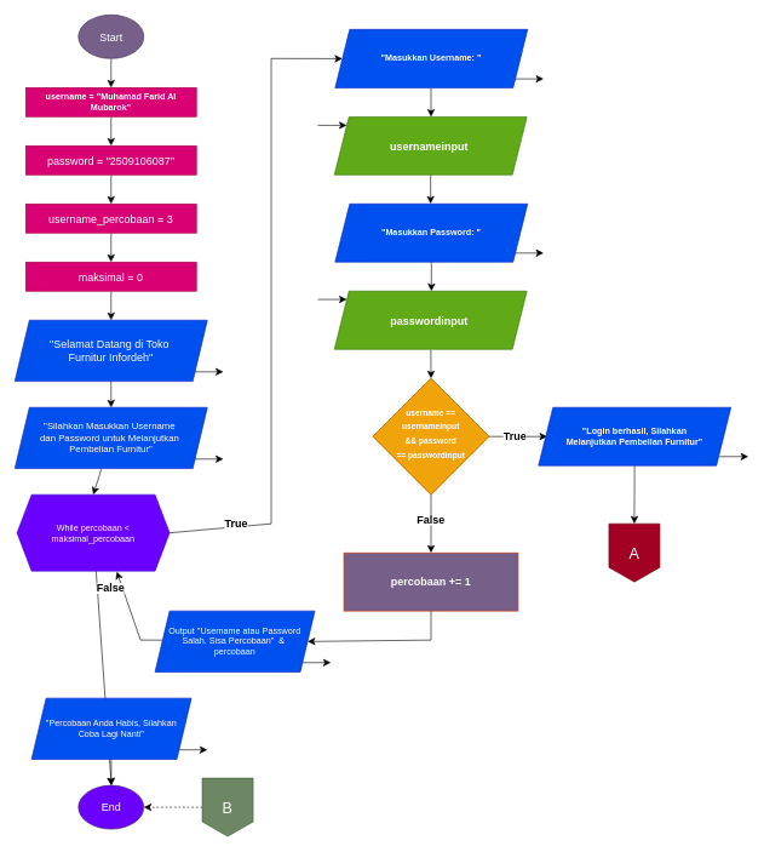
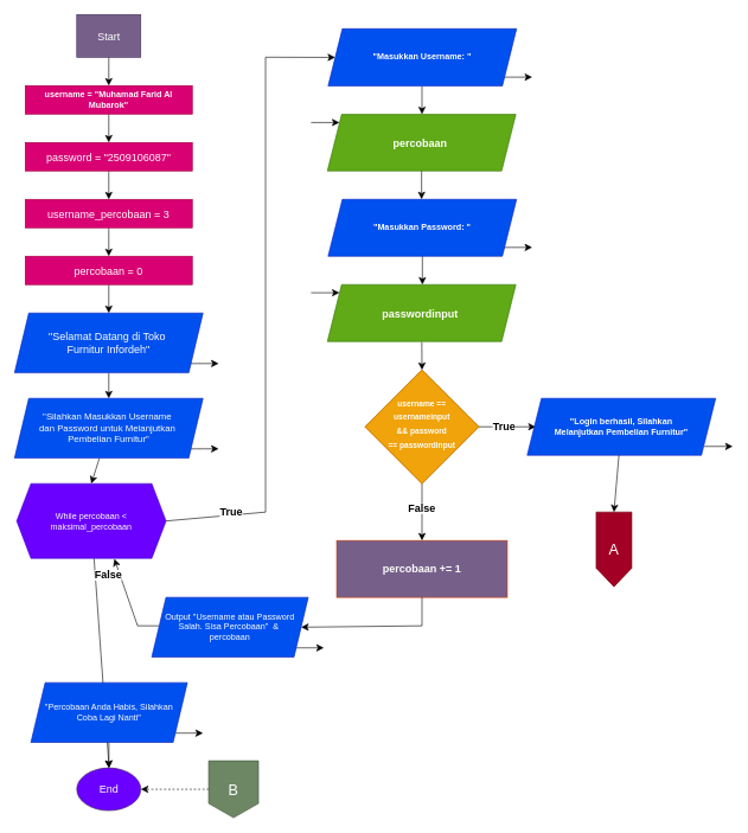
  <mxCell id="0" />
  <mxCell id="1" parent="0" />
  <mxCell id="2" value="" style="endArrow=classic;html=1;rounded=0;fontSize=12;startSize=8;endSize=8;curved=1;strokeWidth=1;" edge="1" parent="1"><mxGeometry width="50" height="50" relative="1" as="geometry"><mxPoint x="245" y="1031" as="sourcePoint" /><mxPoint x="285" y="1031" as="targetPoint" /></mxGeometry></mxCell>
  <mxCell id="3" value="" style="endArrow=classic;html=1;rounded=0;fontSize=12;startSize=8;endSize=8;curved=1;strokeWidth=1;" edge="1" parent="1"><mxGeometry width="50" height="50" relative="1" as="geometry"><mxPoint x="267" y="511" as="sourcePoint" /><mxPoint x="307" y="511" as="targetPoint" /></mxGeometry></mxCell>
  <mxCell id="4" style="edgeStyle=none;curved=1;rounded=0;orthogonalLoop=1;jettySize=auto;html=1;fontSize=12;startSize=8;endSize=8;strokeWidth=1;" edge="1" parent="1" source="5"><mxGeometry relative="1" as="geometry"><mxPoint x="152.5" y="120" as="targetPoint" /></mxGeometry></mxCell>
- <mxCell id="5" value="&lt;font style=&quot;font-size: 15px;&quot;&gt;Start&lt;/font&gt;" style="ellipse;whiteSpace=wrap;html=1;labelBackgroundColor=none;fillColor=#76608a;fontColor=#ffffff;strokeColor=#432D57;strokeWidth=1;" vertex="1" parent="1"><mxGeometry x="107.5" y="20" width="90" height="60" as="geometry" /></mxCell>
+ <mxCell id="5" value="&lt;font style=&quot;font-size: 15px;&quot;&gt;Start&lt;/font&gt;" style="whiteSpace=wrap;html=1;labelBackgroundColor=none;fillColor=#76608a;fontColor=#ffffff;strokeColor=#432D57;strokeWidth=1;rounded=0;" vertex="1" parent="1"><mxGeometry x="107.5" y="20" width="90" height="60" as="geometry" /></mxCell>
  <mxCell id="6" style="edgeStyle=none;curved=1;rounded=0;orthogonalLoop=1;jettySize=auto;html=1;entryX=0.5;entryY=0;entryDx=0;entryDy=0;fontSize=12;startSize=8;endSize=8;strokeWidth=1;" edge="1" parent="1" source="7" target="11"><mxGeometry relative="1" as="geometry" /></mxCell>
  <mxCell id="7" value="&lt;font style=&quot;font-size: 15px;&quot;&gt;password = &quot;2509106087&quot;&lt;/font&gt;" style="rounded=0;whiteSpace=wrap;html=1;labelBackgroundColor=none;fillColor=#d80073;fontColor=#ffffff;strokeColor=#A50040;strokeWidth=1;" vertex="1" parent="1"><mxGeometry x="35" y="200" width="235" height="40" as="geometry" /></mxCell>
  <mxCell id="8" style="edgeStyle=none;curved=1;rounded=0;orthogonalLoop=1;jettySize=auto;html=1;entryX=0.5;entryY=0;entryDx=0;entryDy=0;fontSize=12;startSize=8;endSize=8;strokeWidth=1;" edge="1" parent="1" source="9" target="7"><mxGeometry relative="1" as="geometry" /></mxCell>
  <mxCell id="9" value="&lt;font&gt;&lt;b&gt;username = &quot;Muhamad Farid Al Mubarok&quot;&lt;/b&gt;&lt;/font&gt;" style="rounded=0;whiteSpace=wrap;html=1;labelBackgroundColor=none;fillColor=#d80073;fontColor=#ffffff;strokeColor=#A50040;strokeWidth=1;" vertex="1" parent="1"><mxGeometry x="35" y="120" width="235" height="40" as="geometry" /></mxCell>
  <mxCell id="10" style="edgeStyle=none;curved=1;rounded=0;orthogonalLoop=1;jettySize=auto;html=1;entryX=0.5;entryY=0;entryDx=0;entryDy=0;fontSize=12;startSize=8;endSize=8;strokeWidth=1;" edge="1" parent="1" source="11" target="13"><mxGeometry relative="1" as="geometry" /></mxCell>
  <mxCell id="11" value="&lt;font style=&quot;font-size: 15px;&quot;&gt;username_percobaan = 3&lt;/font&gt;" style="rounded=0;whiteSpace=wrap;html=1;labelBackgroundColor=none;fillColor=#d80073;fontColor=#ffffff;strokeColor=#A50040;strokeWidth=1;" vertex="1" parent="1"><mxGeometry x="35" y="280" width="235" height="40" as="geometry" /></mxCell>
  <mxCell id="12" style="edgeStyle=none;curved=1;rounded=0;orthogonalLoop=1;jettySize=auto;html=1;fontSize=12;startSize=8;endSize=8;entryX=0.5;entryY=0;entryDx=0;entryDy=0;strokeWidth=1;" edge="1" parent="1" source="13" target="15"><mxGeometry relative="1" as="geometry"><mxPoint x="152.5" y="430" as="targetPoint" /></mxGeometry></mxCell>
- <mxCell id="13" value="&lt;font style=&quot;font-size: 15px;&quot;&gt;maksimal = 0&lt;/font&gt;" style="rounded=0;whiteSpace=wrap;html=1;labelBackgroundColor=none;fillColor=#d80073;fontColor=#ffffff;strokeColor=#A50040;strokeWidth=1;" vertex="1" parent="1"><mxGeometry x="35" y="360" width="235" height="40" as="geometry" /></mxCell>
+ <mxCell id="13" value="&lt;font style=&quot;font-size: 15px;&quot;&gt;percobaan = 0&lt;/font&gt;" style="rounded=0;whiteSpace=wrap;html=1;labelBackgroundColor=none;fillColor=#d80073;fontColor=#ffffff;strokeColor=#A50040;strokeWidth=1;" vertex="1" parent="1"><mxGeometry x="35" y="360" width="235" height="40" as="geometry" /></mxCell>
  <mxCell id="14" style="edgeStyle=none;curved=1;rounded=0;orthogonalLoop=1;jettySize=auto;html=1;entryX=0.5;entryY=0;entryDx=0;entryDy=0;fontSize=12;startSize=8;endSize=8;strokeWidth=1;" edge="1" parent="1" source="15" target="18"><mxGeometry relative="1" as="geometry" /></mxCell>
  <mxCell id="15" value="&lt;span style=&quot;font-size: 15px;&quot;&gt;&quot;Selamat Datang di Toko&amp;nbsp;&lt;/span&gt;&lt;div&gt;&lt;span style=&quot;font-size: 15px;&quot;&gt;Furnitur Infordeh&lt;/span&gt;&lt;span style=&quot;font-size: 15px; background-color: transparent; color: light-dark(rgb(255, 255, 255), rgb(18, 18, 18));&quot;&gt;&quot;&lt;/span&gt;&lt;/div&gt;" style="shape=parallelogram;perimeter=parallelogramPerimeter;whiteSpace=wrap;html=1;fixedSize=1;labelBackgroundColor=none;fillColor=#0050ef;strokeColor=#001DBC;fontColor=#ffffff;strokeWidth=1;" vertex="1" parent="1"><mxGeometry x="20" y="440" width="265" height="84" as="geometry" /></mxCell>
  <mxCell id="16" value="" style="endArrow=classic;html=1;rounded=0;fontSize=12;startSize=8;endSize=8;curved=1;strokeWidth=1;" edge="1" parent="1"><mxGeometry width="50" height="50" relative="1" as="geometry"><mxPoint x="267" y="631" as="sourcePoint" /><mxPoint x="307" y="631" as="targetPoint" /></mxGeometry></mxCell>
  <mxCell id="17" style="edgeStyle=none;curved=1;rounded=0;orthogonalLoop=1;jettySize=auto;html=1;entryX=0.5;entryY=0;entryDx=0;entryDy=0;fontSize=12;startSize=8;endSize=8;strokeWidth=1;" edge="1" parent="1" source="18" target="21"><mxGeometry relative="1" as="geometry" /></mxCell>
  <mxCell id="18" value="&lt;font style=&quot;font-size: 13px;&quot;&gt;&quot;Silahkan Masukkan Username&amp;nbsp;&lt;/font&gt;&lt;div&gt;&lt;font style=&quot;font-size: 13px;&quot;&gt;dan Password untuk&amp;nbsp;&lt;span style=&quot;background-color: transparent; color: light-dark(rgb(255, 255, 255), rgb(18, 18, 18));&quot;&gt;Melanjutkan&amp;nbsp;&lt;/span&gt;&lt;/font&gt;&lt;div&gt;&lt;div&gt;&lt;font style=&quot;font-size: 13px;&quot;&gt;Pembelian Furnitur&quot;&lt;/font&gt;&lt;/div&gt;&lt;/div&gt;&lt;/div&gt;" style="shape=parallelogram;perimeter=parallelogramPerimeter;whiteSpace=wrap;html=1;fixedSize=1;labelBackgroundColor=none;fillColor=#0050ef;strokeColor=#001DBC;fontColor=#ffffff;strokeWidth=1;" vertex="1" parent="1"><mxGeometry x="20" y="560" width="265" height="84" as="geometry" /></mxCell>
  <mxCell id="19" style="edgeStyle=none;curved=0;rounded=0;orthogonalLoop=1;jettySize=auto;html=1;fontSize=12;startSize=8;endSize=8;exitX=1;exitY=0.5;exitDx=0;exitDy=0;entryX=0;entryY=0.5;entryDx=0;entryDy=0;strokeWidth=1;" edge="1" parent="1" source="21" target="30"><mxGeometry relative="1" as="geometry"><mxPoint x="463" y="80" as="targetPoint" /><Array as="points"><mxPoint x="373" y="720" /><mxPoint x="373" y="80" /></Array></mxGeometry></mxCell>
  <mxCell id="20" style="edgeStyle=none;curved=1;rounded=0;orthogonalLoop=1;jettySize=auto;html=1;fontSize=12;startSize=8;endSize=8;strokeWidth=1;" edge="1" parent="1" source="21"><mxGeometry relative="1" as="geometry"><mxPoint x="153" y="1080" as="targetPoint" /></mxGeometry></mxCell>
  <mxCell id="21" value="&lt;font style=&quot;color: rgb(255, 255, 255);&quot;&gt;While percobaan &amp;lt; maksimal_percobaan&lt;/font&gt;" style="shape=hexagon;perimeter=hexagonPerimeter2;whiteSpace=wrap;html=1;fixedSize=1;fillColor=#6a00ff;fontColor=#ffffff;strokeColor=#3700CC;strokeWidth=1;" vertex="1" parent="1"><mxGeometry x="23" y="680" width="210" height="105" as="geometry" /></mxCell>
  <mxCell id="22" value="" style="group;strokeWidth=1;" connectable="0" vertex="1" parent="1"><mxGeometry x="437" y="400" width="288" height="80" as="geometry" /></mxCell>
  <mxCell id="23" value="" style="endArrow=classic;html=1;rounded=0;fontSize=12;startSize=8;endSize=8;curved=1;strokeWidth=1;" edge="1" parent="22"><mxGeometry width="50" height="50" relative="1" as="geometry"><mxPoint y="11.429" as="sourcePoint" /><mxPoint x="40" y="11.429" as="targetPoint" /></mxGeometry></mxCell>
  <mxCell id="24" value="" style="group;strokeWidth=1;" connectable="0" vertex="1" parent="1"><mxGeometry x="437" y="160.5" width="288" height="79.5" as="geometry" /></mxCell>
  <mxCell id="25" value="" style="endArrow=classic;html=1;rounded=0;fontSize=12;startSize=8;endSize=8;curved=1;strokeWidth=1;" edge="1" parent="24"><mxGeometry width="50" height="50" relative="1" as="geometry"><mxPoint y="11.357" as="sourcePoint" /><mxPoint x="40" y="11.357" as="targetPoint" /></mxGeometry></mxCell>
- <mxCell id="26" value="&lt;span style=&quot;font-size: 15px;&quot;&gt;&lt;b&gt;usernameinput&amp;nbsp;&lt;/b&gt;&lt;/span&gt;" style="shape=parallelogram;perimeter=parallelogramPerimeter;whiteSpace=wrap;html=1;fixedSize=1;labelBackgroundColor=none;fillColor=#60a917;strokeColor=#2D7600;fontColor=#ffffff;strokeWidth=1;" vertex="1" parent="24"><mxGeometry x="23" width="265" height="79.5" as="geometry" /></mxCell>
+ <mxCell id="26" value="&lt;span style=&quot;font-size: 15px;&quot;&gt;&lt;b&gt;percobaan&amp;nbsp;&lt;/b&gt;&lt;/span&gt;" style="shape=parallelogram;perimeter=parallelogramPerimeter;whiteSpace=wrap;html=1;fixedSize=1;labelBackgroundColor=none;fillColor=#60a917;strokeColor=#2D7600;fontColor=#ffffff;strokeWidth=1;" vertex="1" parent="24"><mxGeometry x="23" width="265" height="79.5" as="geometry" /></mxCell>
  <mxCell id="27" style="edgeStyle=none;curved=1;rounded=0;orthogonalLoop=1;jettySize=auto;html=1;entryX=0.502;entryY=-0.003;entryDx=0;entryDy=0;fontSize=12;startSize=8;endSize=8;entryPerimeter=0;exitX=0.498;exitY=1.006;exitDx=0;exitDy=0;exitPerimeter=0;strokeWidth=1;" edge="1" parent="1" source="30" target="26"><mxGeometry relative="1" as="geometry"><mxPoint x="593.981" y="120.5" as="sourcePoint" /><mxPoint x="593.5" y="159.5" as="targetPoint" /></mxGeometry></mxCell>
  <mxCell id="28" value="" style="group;strokeWidth=1;" connectable="0" vertex="1" parent="1"><mxGeometry x="461" y="40" width="287" height="80.5" as="geometry" /></mxCell>
  <mxCell id="29" value="" style="endArrow=classic;html=1;rounded=0;fontSize=12;startSize=8;endSize=8;curved=1;strokeWidth=1;" edge="1" parent="28"><mxGeometry width="50" height="50" relative="1" as="geometry"><mxPoint x="247" y="68.042" as="sourcePoint" /><mxPoint x="287" y="68.042" as="targetPoint" /></mxGeometry></mxCell>
  <mxCell id="30" value="&lt;b&gt;&lt;font&gt;&quot;Masukkan Username:&amp;nbsp;&lt;/font&gt;&lt;span style=&quot;background-color: transparent; color: light-dark(rgb(255, 255, 255), rgb(18, 18, 18));&quot;&gt;&quot;&lt;/span&gt;&lt;/b&gt;" style="shape=parallelogram;perimeter=parallelogramPerimeter;whiteSpace=wrap;html=1;fixedSize=1;labelBackgroundColor=none;fillColor=#0050ef;strokeColor=#001DBC;fontColor=#ffffff;strokeWidth=1;" vertex="1" parent="28"><mxGeometry width="265" height="80.5" as="geometry" /></mxCell>
  <mxCell id="31" value="" style="group;strokeWidth=1;" connectable="0" vertex="1" parent="1"><mxGeometry x="461" y="280" width="287" height="80" as="geometry" /></mxCell>
  <mxCell id="32" value="" style="endArrow=classic;html=1;rounded=0;fontSize=12;startSize=8;endSize=8;curved=1;strokeWidth=1;" edge="1" parent="31"><mxGeometry width="50" height="50" relative="1" as="geometry"><mxPoint x="247" y="67.619" as="sourcePoint" /><mxPoint x="287" y="67.619" as="targetPoint" /></mxGeometry></mxCell>
  <mxCell id="33" value="&lt;b&gt;&lt;font&gt;&quot;Masukkan Password:&amp;nbsp;&lt;/font&gt;&lt;span style=&quot;background-color: transparent; color: light-dark(rgb(255, 255, 255), rgb(18, 18, 18));&quot;&gt;&quot;&lt;/span&gt;&lt;/b&gt;" style="shape=parallelogram;perimeter=parallelogramPerimeter;whiteSpace=wrap;html=1;fixedSize=1;labelBackgroundColor=none;fillColor=#0050ef;strokeColor=#001DBC;fontColor=#ffffff;strokeWidth=1;" vertex="1" parent="31"><mxGeometry width="265" height="80" as="geometry" /></mxCell>
  <mxCell id="34" style="edgeStyle=none;curved=1;rounded=0;orthogonalLoop=1;jettySize=auto;html=1;entryX=0.496;entryY=-0.003;entryDx=0;entryDy=0;entryPerimeter=0;fontSize=12;startSize=8;endSize=8;strokeWidth=1;" edge="1" parent="1" source="26" target="33"><mxGeometry relative="1" as="geometry" /></mxCell>
  <mxCell id="35" style="edgeStyle=none;curved=1;rounded=0;orthogonalLoop=1;jettySize=auto;html=1;entryX=0.504;entryY=0;entryDx=0;entryDy=0;entryPerimeter=0;fontSize=12;startSize=8;endSize=8;strokeWidth=1;" edge="1" parent="1" source="33" target="45"><mxGeometry relative="1" as="geometry" /></mxCell>
  <mxCell id="36" value="" style="group;strokeWidth=1;" connectable="0" vertex="1" parent="1"><mxGeometry x="513" y="520" width="160" height="160" as="geometry" /></mxCell>
  <mxCell id="37" value="" style="rhombus;whiteSpace=wrap;html=1;labelBackgroundColor=none;fillColor=#f0a30a;fontColor=#000000;strokeColor=#BD7000;strokeWidth=1;" vertex="1" parent="36"><mxGeometry width="160" height="160" as="geometry" /></mxCell>
  <mxCell id="38" value="&lt;font style=&quot;color: rgb(255, 255, 255); font-size: 12px;&quot;&gt;username == usernameinput&lt;/font&gt;&lt;div&gt;&lt;font style=&quot;color: rgb(255, 255, 255); font-size: 12px;&quot;&gt;&lt;font style=&quot;&quot;&gt;&amp;amp;&amp;amp;&amp;nbsp;&lt;/font&gt;&lt;/font&gt;&lt;font style=&quot;color: light-dark(rgb(255, 255, 255), rgb(18, 18, 18)); font-size: 12px; background-color: transparent;&quot;&gt;password ==&amp;nbsp;&lt;/font&gt;&lt;span style=&quot;color: light-dark(rgb(255, 255, 255), rgb(18, 18, 18)); font-size: 12px; background-color: transparent;&quot;&gt;passwordinput&lt;/span&gt;&lt;/div&gt;" style="text;strokeColor=none;align=center;fillColor=none;html=1;verticalAlign=middle;whiteSpace=wrap;rounded=0;fontSize=16;strokeWidth=1;" vertex="1" parent="36"><mxGeometry x="8.235" y="32.941" width="143.529" height="84.706" as="geometry" /></mxCell>
  <mxCell id="39" value="" style="group;strokeWidth=1;" connectable="0" vertex="1" parent="36"><mxGeometry width="160" height="160" as="geometry" /></mxCell>
  <mxCell id="40" style="edgeStyle=none;curved=1;rounded=0;orthogonalLoop=1;jettySize=auto;html=1;fontSize=12;startSize=8;endSize=8;strokeWidth=1;" edge="1" parent="39" source="42"><mxGeometry relative="1" as="geometry"><mxPoint x="80" y="240" as="targetPoint" /></mxGeometry></mxCell>
  <mxCell id="41" style="edgeStyle=none;curved=1;rounded=0;orthogonalLoop=1;jettySize=auto;html=1;fontSize=12;startSize=8;endSize=8;strokeWidth=1;" edge="1" parent="39" source="42"><mxGeometry relative="1" as="geometry"><mxPoint x="240.0" y="80" as="targetPoint" /></mxGeometry></mxCell>
  <mxCell id="42" value="" style="rhombus;whiteSpace=wrap;html=1;labelBackgroundColor=none;fillColor=#f0a30a;fontColor=#000000;strokeColor=#BD7000;strokeWidth=1;" vertex="1" parent="39"><mxGeometry width="160" height="160" as="geometry" /></mxCell>
  <mxCell id="43" value="&lt;font style=&quot;color: rgb(255, 255, 255); font-size: 11px;&quot;&gt;&lt;b&gt;username == usernameinput&lt;/b&gt;&lt;/font&gt;&lt;div&gt;&lt;font style=&quot;font-size: 11px;&quot;&gt;&lt;b&gt;&lt;font style=&quot;color: rgb(255, 255, 255);&quot;&gt;&lt;font style=&quot;&quot;&gt;&amp;amp;&amp;amp;&amp;nbsp;&lt;/font&gt;&lt;/font&gt;&lt;font style=&quot;color: light-dark(rgb(255, 255, 255), rgb(18, 18, 18)); background-color: transparent;&quot;&gt;password ==&amp;nbsp;&lt;/font&gt;&lt;span style=&quot;color: light-dark(rgb(255, 255, 255), rgb(18, 18, 18)); background-color: transparent;&quot;&gt;passwordinput&lt;/span&gt;&lt;/b&gt;&lt;/font&gt;&lt;/div&gt;" style="text;strokeColor=none;align=center;fillColor=none;html=1;verticalAlign=middle;whiteSpace=wrap;rounded=0;fontSize=16;strokeWidth=1;" vertex="1" parent="39"><mxGeometry x="8.235" y="32.941" width="143.529" height="84.706" as="geometry" /></mxCell>
  <mxCell id="44" style="edgeStyle=none;curved=1;rounded=0;orthogonalLoop=1;jettySize=auto;html=1;entryX=0.5;entryY=0;entryDx=0;entryDy=0;fontSize=12;startSize=8;endSize=8;exitX=0.501;exitY=1.007;exitDx=0;exitDy=0;exitPerimeter=0;strokeWidth=1;" edge="1" parent="1" source="45" target="42"><mxGeometry relative="1" as="geometry" /></mxCell>
  <mxCell id="45" value="&lt;span style=&quot;font-size: 15px;&quot;&gt;&lt;b&gt;passwordinput&amp;nbsp;&lt;/b&gt;&lt;/span&gt;" style="shape=parallelogram;perimeter=parallelogramPerimeter;whiteSpace=wrap;html=1;fixedSize=1;labelBackgroundColor=none;fillColor=#60a917;strokeColor=#2D7600;fontColor=#ffffff;strokeWidth=1;" vertex="1" parent="1"><mxGeometry x="460" y="400" width="265" height="80" as="geometry" /></mxCell>
  <mxCell id="46" value="&lt;span style=&quot;background-color: light-dark(#ffffff, var(--ge-dark-color, #121212));&quot;&gt;&lt;b&gt;&lt;font style=&quot;font-size: 15px;&quot;&gt;True&lt;/font&gt;&lt;/b&gt;&lt;/span&gt;" style="text;strokeColor=none;align=center;fillColor=none;html=1;verticalAlign=middle;whiteSpace=wrap;rounded=0;fontSize=13;glass=0;strokeWidth=1;" vertex="1" parent="1"><mxGeometry x="305" y="706" width="40" height="25" as="geometry" /></mxCell>
  <mxCell id="47" value="&lt;span style=&quot;background-color: light-dark(#ffffff, var(--ge-dark-color, #121212));&quot;&gt;&lt;b&gt;&lt;font style=&quot;font-size: 15px;&quot;&gt;True&lt;/font&gt;&lt;/b&gt;&lt;/span&gt;" style="text;strokeColor=none;align=center;fillColor=none;html=1;verticalAlign=middle;whiteSpace=wrap;rounded=0;fontSize=13;glass=0;strokeWidth=1;" vertex="1" parent="1"><mxGeometry x="689" y="586" width="40" height="25" as="geometry" /></mxCell>
- <mxCell id="48" value="&lt;font style=&quot;font-size: 21px;&quot;&gt;A&lt;/font&gt;" style="shape=offPageConnector;whiteSpace=wrap;html=1;fillColor=#a20025;fontColor=#ffffff;strokeColor=#6F0000;size=0.25;strokeWidth=1;" vertex="1" parent="1"><mxGeometry x="838" y="720" width="70" height="80" as="geometry" /></mxCell>
+ <mxCell id="48" value="&lt;font style=&quot;font-size: 21px;&quot;&gt;A&lt;/font&gt;" style="shape=offPageConnector;whiteSpace=wrap;html=1;fillColor=#a20025;fontColor=#ffffff;strokeColor=#6F0000;size=0.25;strokeWidth=1;" vertex="1" parent="1"><mxGeometry x="838" y="720" width="50" height="105" as="geometry" /></mxCell>
  <mxCell id="49" value="" style="group;strokeWidth=1;" connectable="0" vertex="1" parent="1"><mxGeometry x="743" y="560" width="287" height="80" as="geometry" /></mxCell>
  <mxCell id="50" value="" style="endArrow=classic;html=1;rounded=0;fontSize=12;startSize=8;endSize=8;curved=1;strokeWidth=1;" edge="1" parent="49"><mxGeometry width="50" height="50" relative="1" as="geometry"><mxPoint x="247" y="67.619" as="sourcePoint" /><mxPoint x="287" y="67.619" as="targetPoint" /></mxGeometry></mxCell>
  <mxCell id="51" value="&lt;b&gt;&lt;font&gt;&quot;Login berhasil, Silahkan&lt;/font&gt;&lt;/b&gt;&lt;div&gt;&lt;b&gt;&lt;font&gt;Melanjutkan Pembelian Furnitur&lt;/font&gt;&lt;/b&gt;&lt;b style=&quot;background-color: transparent; color: light-dark(rgb(255, 255, 255), rgb(18, 18, 18));&quot;&gt;&lt;span style=&quot;background-color: transparent; color: light-dark(rgb(255, 255, 255), rgb(18, 18, 18));&quot;&gt;&quot;&lt;/span&gt;&lt;/b&gt;&lt;/div&gt;" style="shape=parallelogram;perimeter=parallelogramPerimeter;whiteSpace=wrap;html=1;fixedSize=1;labelBackgroundColor=none;fillColor=#0050ef;strokeColor=#001DBC;fontColor=#ffffff;strokeWidth=1;" vertex="1" parent="49"><mxGeometry x="-2" width="265" height="80" as="geometry" /></mxCell>
  <mxCell id="52" value="&lt;span style=&quot;background-color: light-dark(#ffffff, var(--ge-dark-color, #121212));&quot;&gt;&lt;b&gt;&lt;font style=&quot;font-size: 15px;&quot;&gt;False&lt;/font&gt;&lt;/b&gt;&lt;/span&gt;" style="text;strokeColor=none;align=center;fillColor=none;html=1;verticalAlign=middle;whiteSpace=wrap;rounded=0;fontSize=13;glass=0;strokeWidth=1;" vertex="1" parent="1"><mxGeometry x="573" y="701" width="40" height="25" as="geometry" /></mxCell>
  <mxCell id="53" value="&lt;font style=&quot;font-size: 15px;&quot; color=&quot;#ffffff&quot;&gt;&lt;b&gt;percobaan += 1&lt;/b&gt;&lt;/font&gt;" style="rounded=0;whiteSpace=wrap;html=1;labelBackgroundColor=none;fillColor=#76608a;strokeColor=#C73500;fontColor=#000000;strokeWidth=1;" vertex="1" parent="1"><mxGeometry x="473" y="760" width="240" height="80" as="geometry" /></mxCell>
  <mxCell id="54" style="edgeStyle=none;curved=0;rounded=0;orthogonalLoop=1;jettySize=auto;html=1;fontSize=12;startSize=8;endSize=8;exitX=0.5;exitY=1;exitDx=0;exitDy=0;entryX=1;entryY=0.5;entryDx=0;entryDy=0;strokeWidth=1;" edge="1" parent="1" source="53" target="57"><mxGeometry relative="1" as="geometry"><mxPoint x="453" y="1000" as="targetPoint" /><mxPoint x="593" y="880" as="sourcePoint" /><Array as="points"><mxPoint x="593" y="880" /></Array></mxGeometry></mxCell>
  <mxCell id="55" value="" style="endArrow=classic;html=1;rounded=0;fontSize=12;startSize=8;endSize=8;curved=1;strokeWidth=1;" edge="1" parent="1"><mxGeometry width="50" height="50" relative="1" as="geometry"><mxPoint x="415" y="911" as="sourcePoint" /><mxPoint x="455" y="911" as="targetPoint" /></mxGeometry></mxCell>
  <mxCell id="56" style="edgeStyle=none;curved=0;rounded=0;orthogonalLoop=1;jettySize=auto;html=1;fontSize=12;startSize=8;endSize=8;entryX=0.654;entryY=1.008;entryDx=0;entryDy=0;entryPerimeter=0;strokeWidth=1;exitX=0.045;exitY=0.477;exitDx=0;exitDy=0;exitPerimeter=0;" edge="1" parent="1" source="57" target="21"><mxGeometry relative="1" as="geometry"><mxPoint x="153" y="1080" as="targetPoint" /><Array as="points"><mxPoint x="193" y="880" /></Array></mxGeometry></mxCell>
  <mxCell id="57" value="&lt;font&gt;Output &quot;Username atau Password&lt;/font&gt;&lt;div&gt;&lt;span style=&quot;background-color: transparent; color: light-dark(rgb(255, 255, 255), rgb(18, 18, 18));&quot;&gt;Salah. Sisa Percobaan&quot;&amp;nbsp; &amp;amp;&amp;nbsp;&lt;/span&gt;&lt;/div&gt;&lt;div&gt;&lt;span style=&quot;background-color: transparent; color: light-dark(rgb(255, 255, 255), rgb(18, 18, 18));&quot;&gt;percobaan&lt;/span&gt;&lt;/div&gt;" style="shape=parallelogram;perimeter=parallelogramPerimeter;whiteSpace=wrap;html=1;fixedSize=1;labelBackgroundColor=none;fillColor=#0050ef;strokeColor=#001DBC;fontColor=#ffffff;strokeWidth=1;" vertex="1" parent="1"><mxGeometry x="213" y="840" width="220" height="84" as="geometry" /></mxCell>
  <mxCell id="58" value="&lt;span style=&quot;background-color: rgb(255, 255, 255);&quot;&gt;&lt;b&gt;&lt;font style=&quot;font-size: 15px;&quot;&gt;False&lt;/font&gt;&lt;/b&gt;&lt;/span&gt;" style="text;strokeColor=none;align=center;fillColor=none;html=1;verticalAlign=middle;whiteSpace=wrap;rounded=0;fontSize=13;glass=0;strokeWidth=1;" vertex="1" parent="1"><mxGeometry x="132" y="795" width="40" height="25" as="geometry" /></mxCell>
  <mxCell id="59" value="&lt;font style=&quot;font-size: 15px;&quot;&gt;End&lt;/font&gt;" style="ellipse;whiteSpace=wrap;html=1;labelBackgroundColor=none;fillColor=#6a00ff;fontColor=#ffffff;strokeColor=#432D57;strokeWidth=1;" vertex="1" parent="1"><mxGeometry x="107.5" y="1080" width="90" height="60" as="geometry" /></mxCell>
  <mxCell id="60" style="edgeStyle=none;curved=1;rounded=0;orthogonalLoop=1;jettySize=auto;html=1;entryX=0.5;entryY=0;entryDx=0;entryDy=0;fontSize=12;startSize=8;endSize=8;strokeWidth=1;" edge="1" parent="1" source="61" target="59"><mxGeometry relative="1" as="geometry" /></mxCell>
  <mxCell id="61" value="&lt;font&gt;&quot;Percobaan Anda Habis, Silahkan&lt;/font&gt;&lt;div&gt;&lt;font&gt;Coba Lagi Nanti&quot;&lt;/font&gt;&lt;/div&gt;" style="shape=parallelogram;perimeter=parallelogramPerimeter;whiteSpace=wrap;html=1;fixedSize=1;labelBackgroundColor=none;fillColor=#0050ef;strokeColor=#001DBC;fontColor=#ffffff;strokeWidth=1;" vertex="1" parent="1"><mxGeometry x="43" y="960" width="220" height="84" as="geometry" /></mxCell>
  <mxCell id="62" style="edgeStyle=none;curved=1;rounded=0;orthogonalLoop=1;jettySize=auto;html=1;entryX=1;entryY=0.5;entryDx=0;entryDy=0;fontSize=12;startSize=8;endSize=8;dashed=1;" edge="1" parent="1" source="63" target="59"><mxGeometry relative="1" as="geometry" /></mxCell>
- <mxCell id="63" value="&lt;font style=&quot;font-size: 21px;&quot;&gt;B&lt;/font&gt;" style="shape=offPageConnector;whiteSpace=wrap;html=1;fillColor=#6d8764;fontColor=#ffffff;strokeColor=#3A5431;size=0.25;strokeWidth=1;" vertex="1" parent="1"><mxGeometry x="278" y="1070" width="70" height="80" as="geometry" /></mxCell>
+ <mxCell id="63" value="&lt;font style=&quot;font-size: 21px;&quot;&gt;B&lt;/font&gt;" style="shape=offPageConnector;whiteSpace=wrap;html=1;fillColor=#6d8764;fontColor=#ffffff;strokeColor=#3A5431;size=0.25;strokeWidth=1;" vertex="1" parent="1"><mxGeometry x="293" y="1070" width="70" height="80" as="geometry" /></mxCell>
  <mxCell id="64" style="edgeStyle=none;curved=1;rounded=0;orthogonalLoop=1;jettySize=auto;html=1;entryX=0.5;entryY=0;entryDx=0;entryDy=0;fontSize=12;startSize=8;endSize=8;" edge="1" parent="1" source="51" target="48"><mxGeometry relative="1" as="geometry" /></mxCell>
